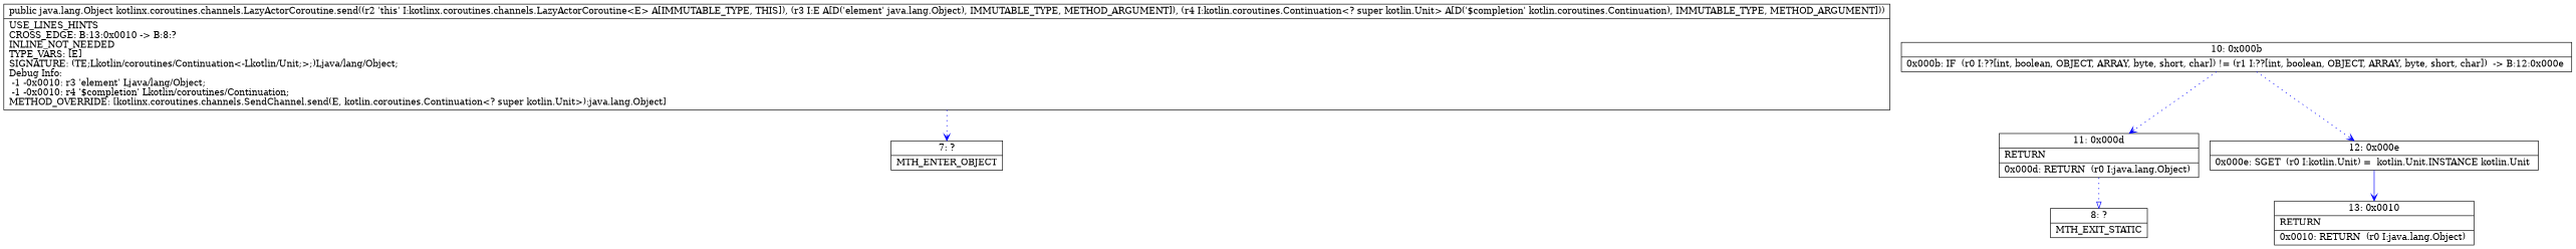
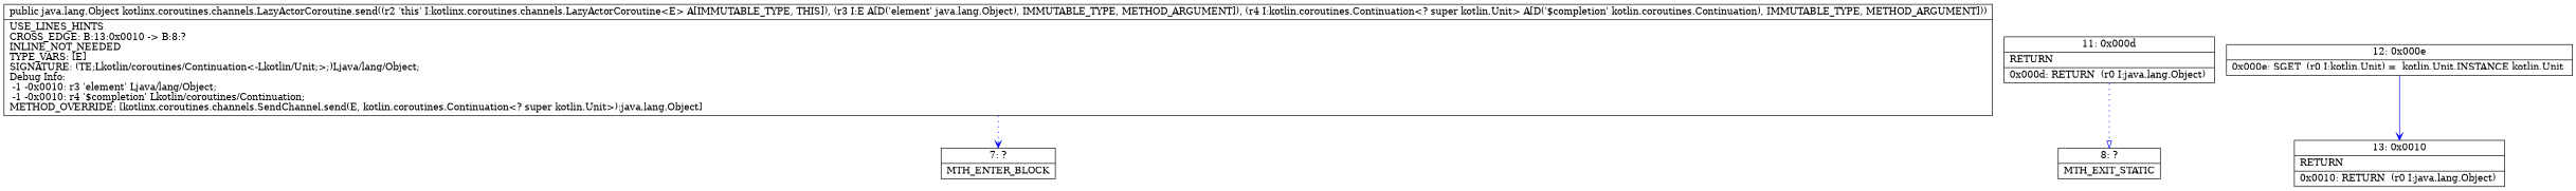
  digraph {
    node [shape=record]
    edge [arrowhead=vee color=blue style=dotted]
-   n1 [label="{7\:\ ?|MTH_ENTER_OBJECT\l}"]
-   n2 [label="{10\:\ 0x000b|0x000b: IF  (r0 I:??[int, boolean, OBJECT, ARRAY, byte, short, char]) != (r1 I:??[int, boolean, OBJECT, ARRAY, byte, short, char])  \-\> B:12:0x000e \l}"]
+   n1 [label="{7\:\ ?|MTH_ENTER_BLOCK\l}"]
    n3 [label="{11\:\ 0x000d|RETURN\l|0x000d: RETURN  (r0 I:java.lang.Object) \l}"]
    n4 [label="{12\:\ 0x000e|0x000e: SGET  (r0 I:kotlin.Unit) =  kotlin.Unit.INSTANCE kotlin.Unit \l}"]
    n5 [label="{8\:\ ?|MTH_EXIT_STATIC\l}"]
    n6 [label="{13\:\ 0x0010|RETURN\l|0x0010: RETURN  (r0 I:java.lang.Object) \l}"]
    n7 [label="{public java.lang.Object kotlinx.coroutines.channels.LazyActorCoroutine.send((r2 'this' I:kotlinx.coroutines.channels.LazyActorCoroutine\<E\> A[IMMUTABLE_TYPE, THIS]), (r3 I:E A[D('element' java.lang.Object), IMMUTABLE_TYPE, METHOD_ARGUMENT]), (r4 I:kotlin.coroutines.Continuation\<? super kotlin.Unit\> A[D('$completion' kotlin.coroutines.Continuation), IMMUTABLE_TYPE, METHOD_ARGUMENT]))  | USE_LINES_HINTS\lCROSS_EDGE: B:13:0x0010 \-\> B:8:?\lINLINE_NOT_NEEDED\lTYPE_VARS: [E]\lSIGNATURE: (TE;Lkotlin\/coroutines\/Continuation\<\-Lkotlin\/Unit;\>;)Ljava\/lang\/Object;\lDebug Info:\l  \-1 \-0x0010: r3 'element' Ljava\/lang\/Object;\l  \-1 \-0x0010: r4 '$completion' Lkotlin\/coroutines\/Continuation;\lMETHOD_OVERRIDE: [kotlinx.coroutines.channels.SendChannel.send(E, kotlin.coroutines.Continuation\<? super kotlin.Unit\>):java.lang.Object]\l}"]
-   n2 -> n3
-   n2 -> n4
    n3 -> n5 [arrowhead=onormal]
    n4 -> n6 [style=solid]
    n7 -> n1
  }
